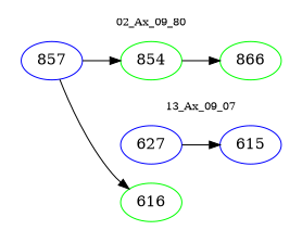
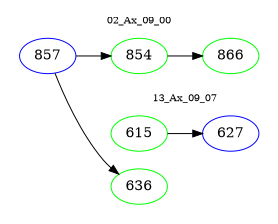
  digraph {
    rankdir=LR
    node [color=green]
    edge [color=black]
    n1 [color=blue label=857]
    n2 [label=854]
    n3 [label=866]
    n4 [color=blue label=627]
-   n5 [color=blue label=615]
-   n6 [label=616]
+   n5 [label=615]
+   n6 [label=636]
    subgraph cluster_1 {
      color=white
      fontsize=10
-     label="02_Ax_09_80"
+     label="02_Ax_09_00"
      n1
      n2
      n3
    }
    subgraph cluster_2 {
      color=white
      fontsize=10
      label="13_Ax_09_07"
      n4
      n5
      n6
    }
    n1 -> n2
    n1 -> n6
    n2 -> n3
-   n4 -> n5
+   n5 -> n4
  }
